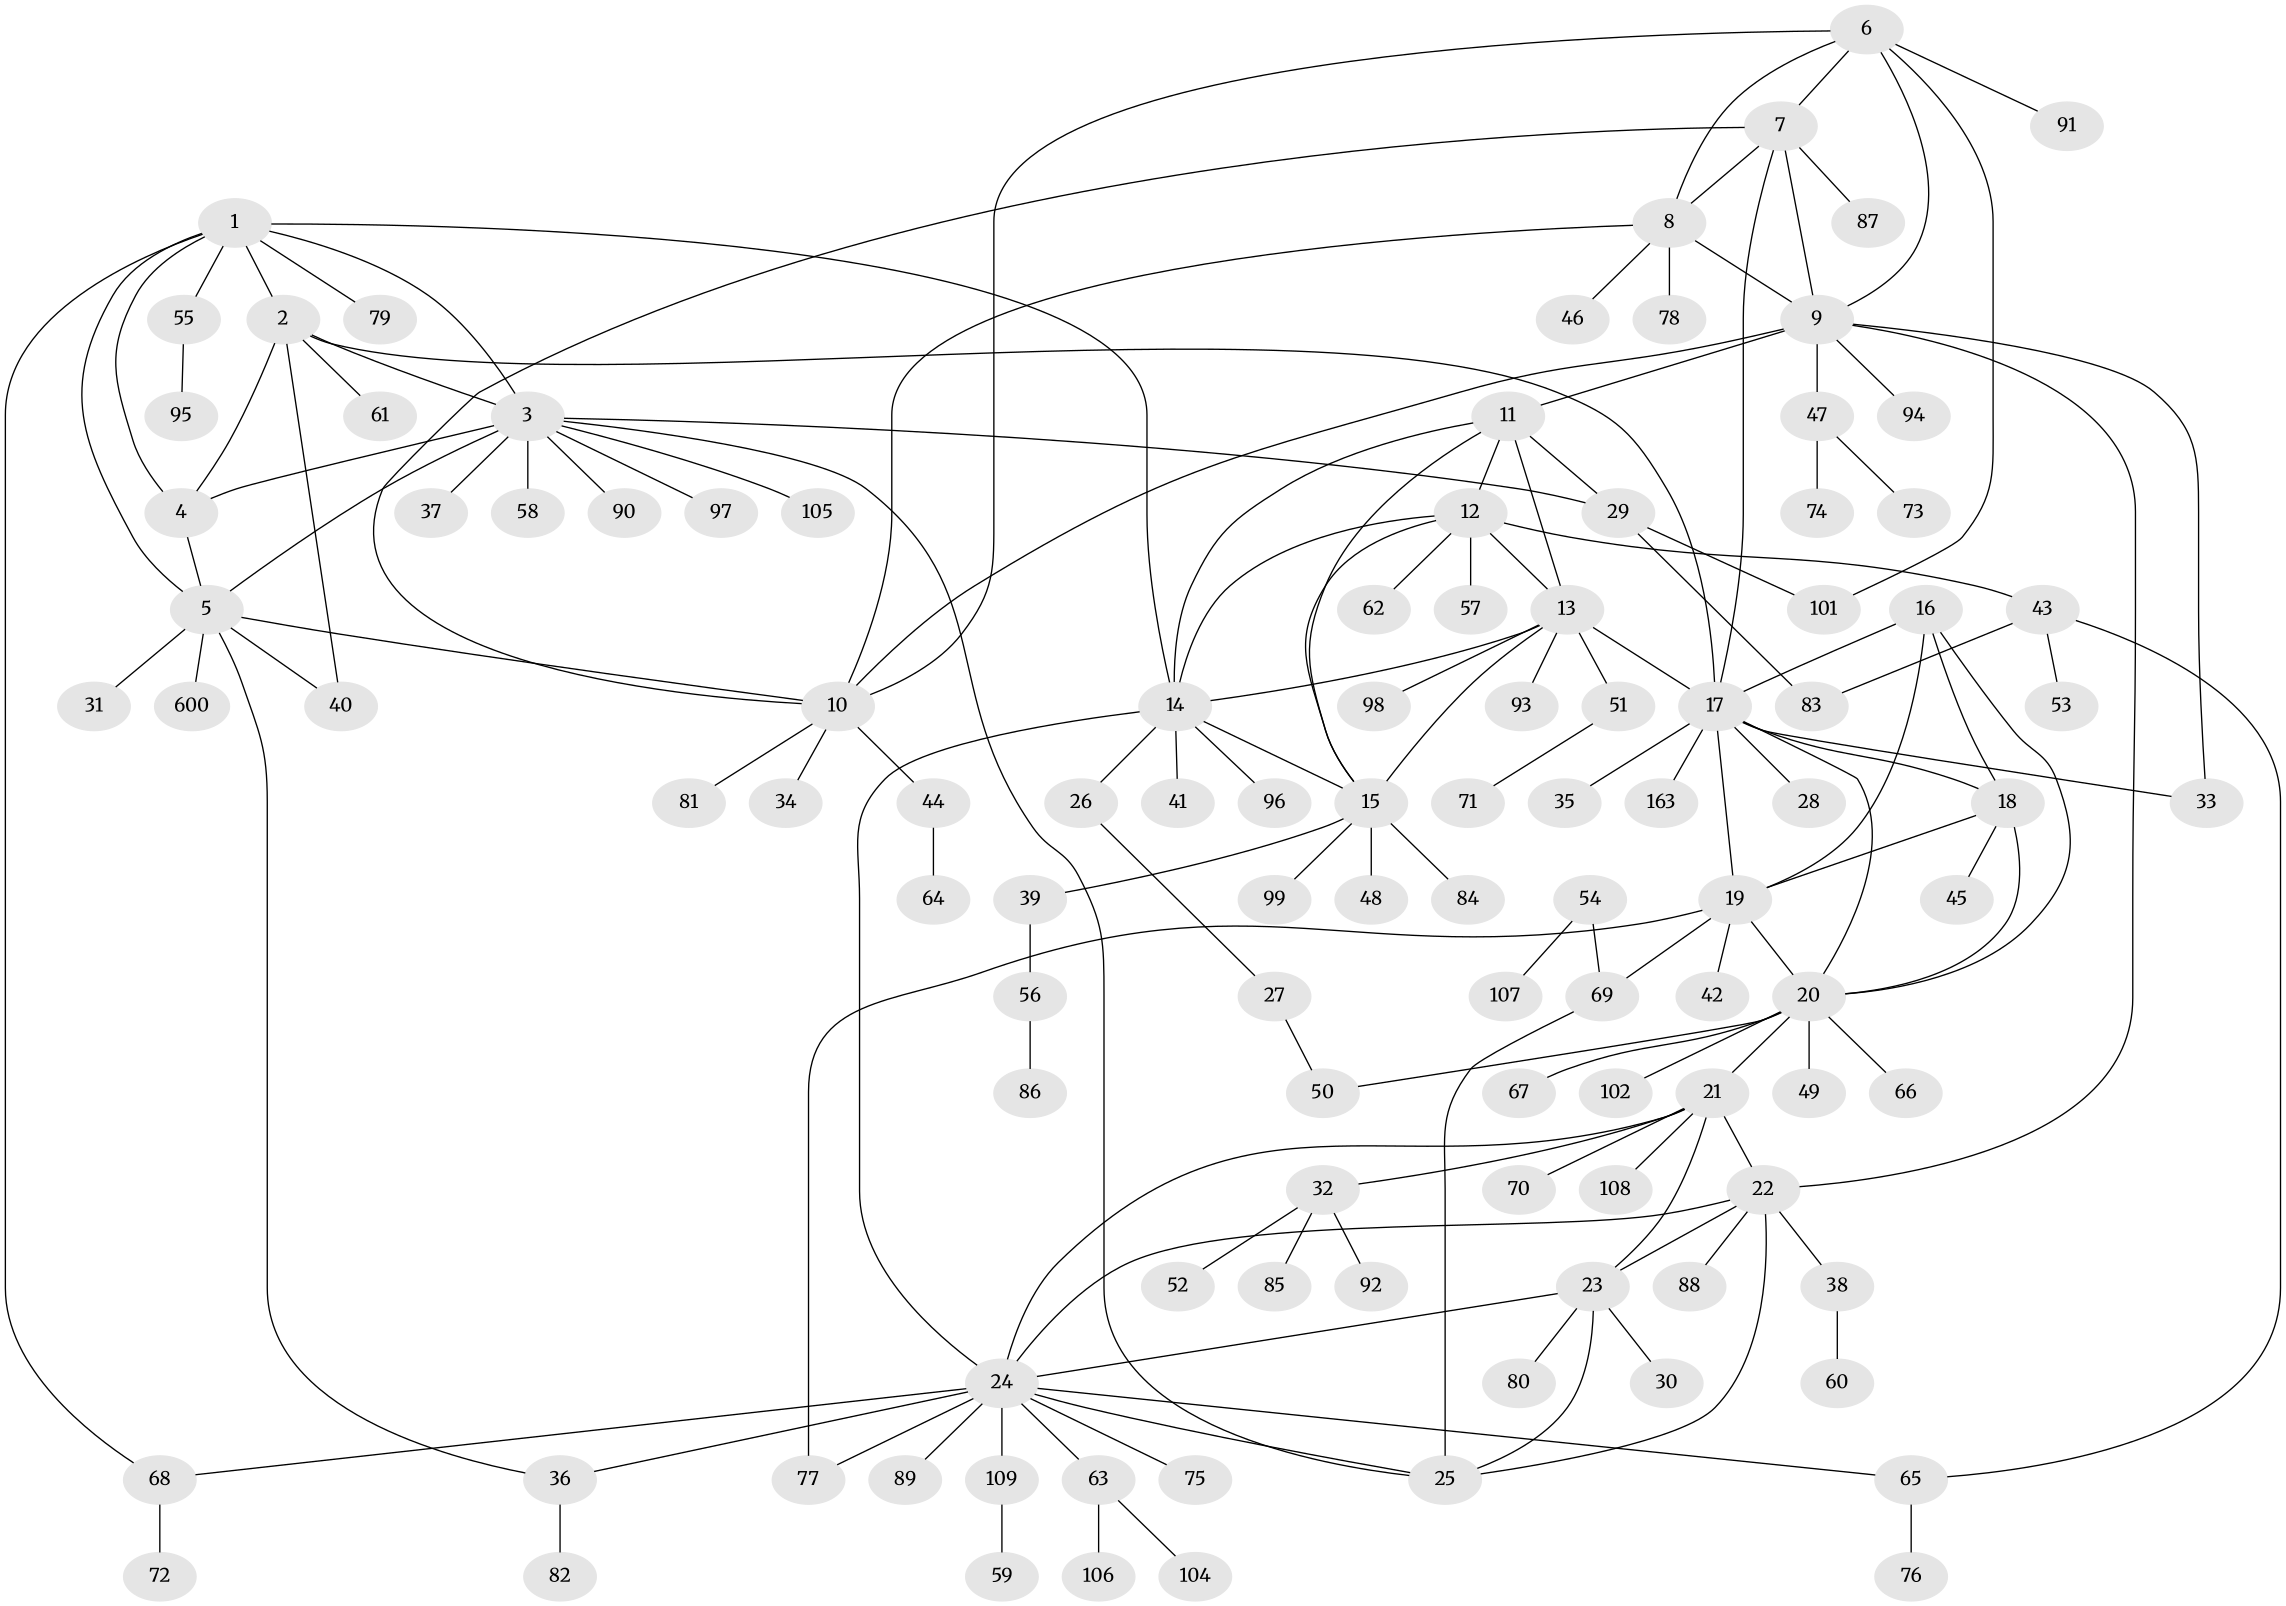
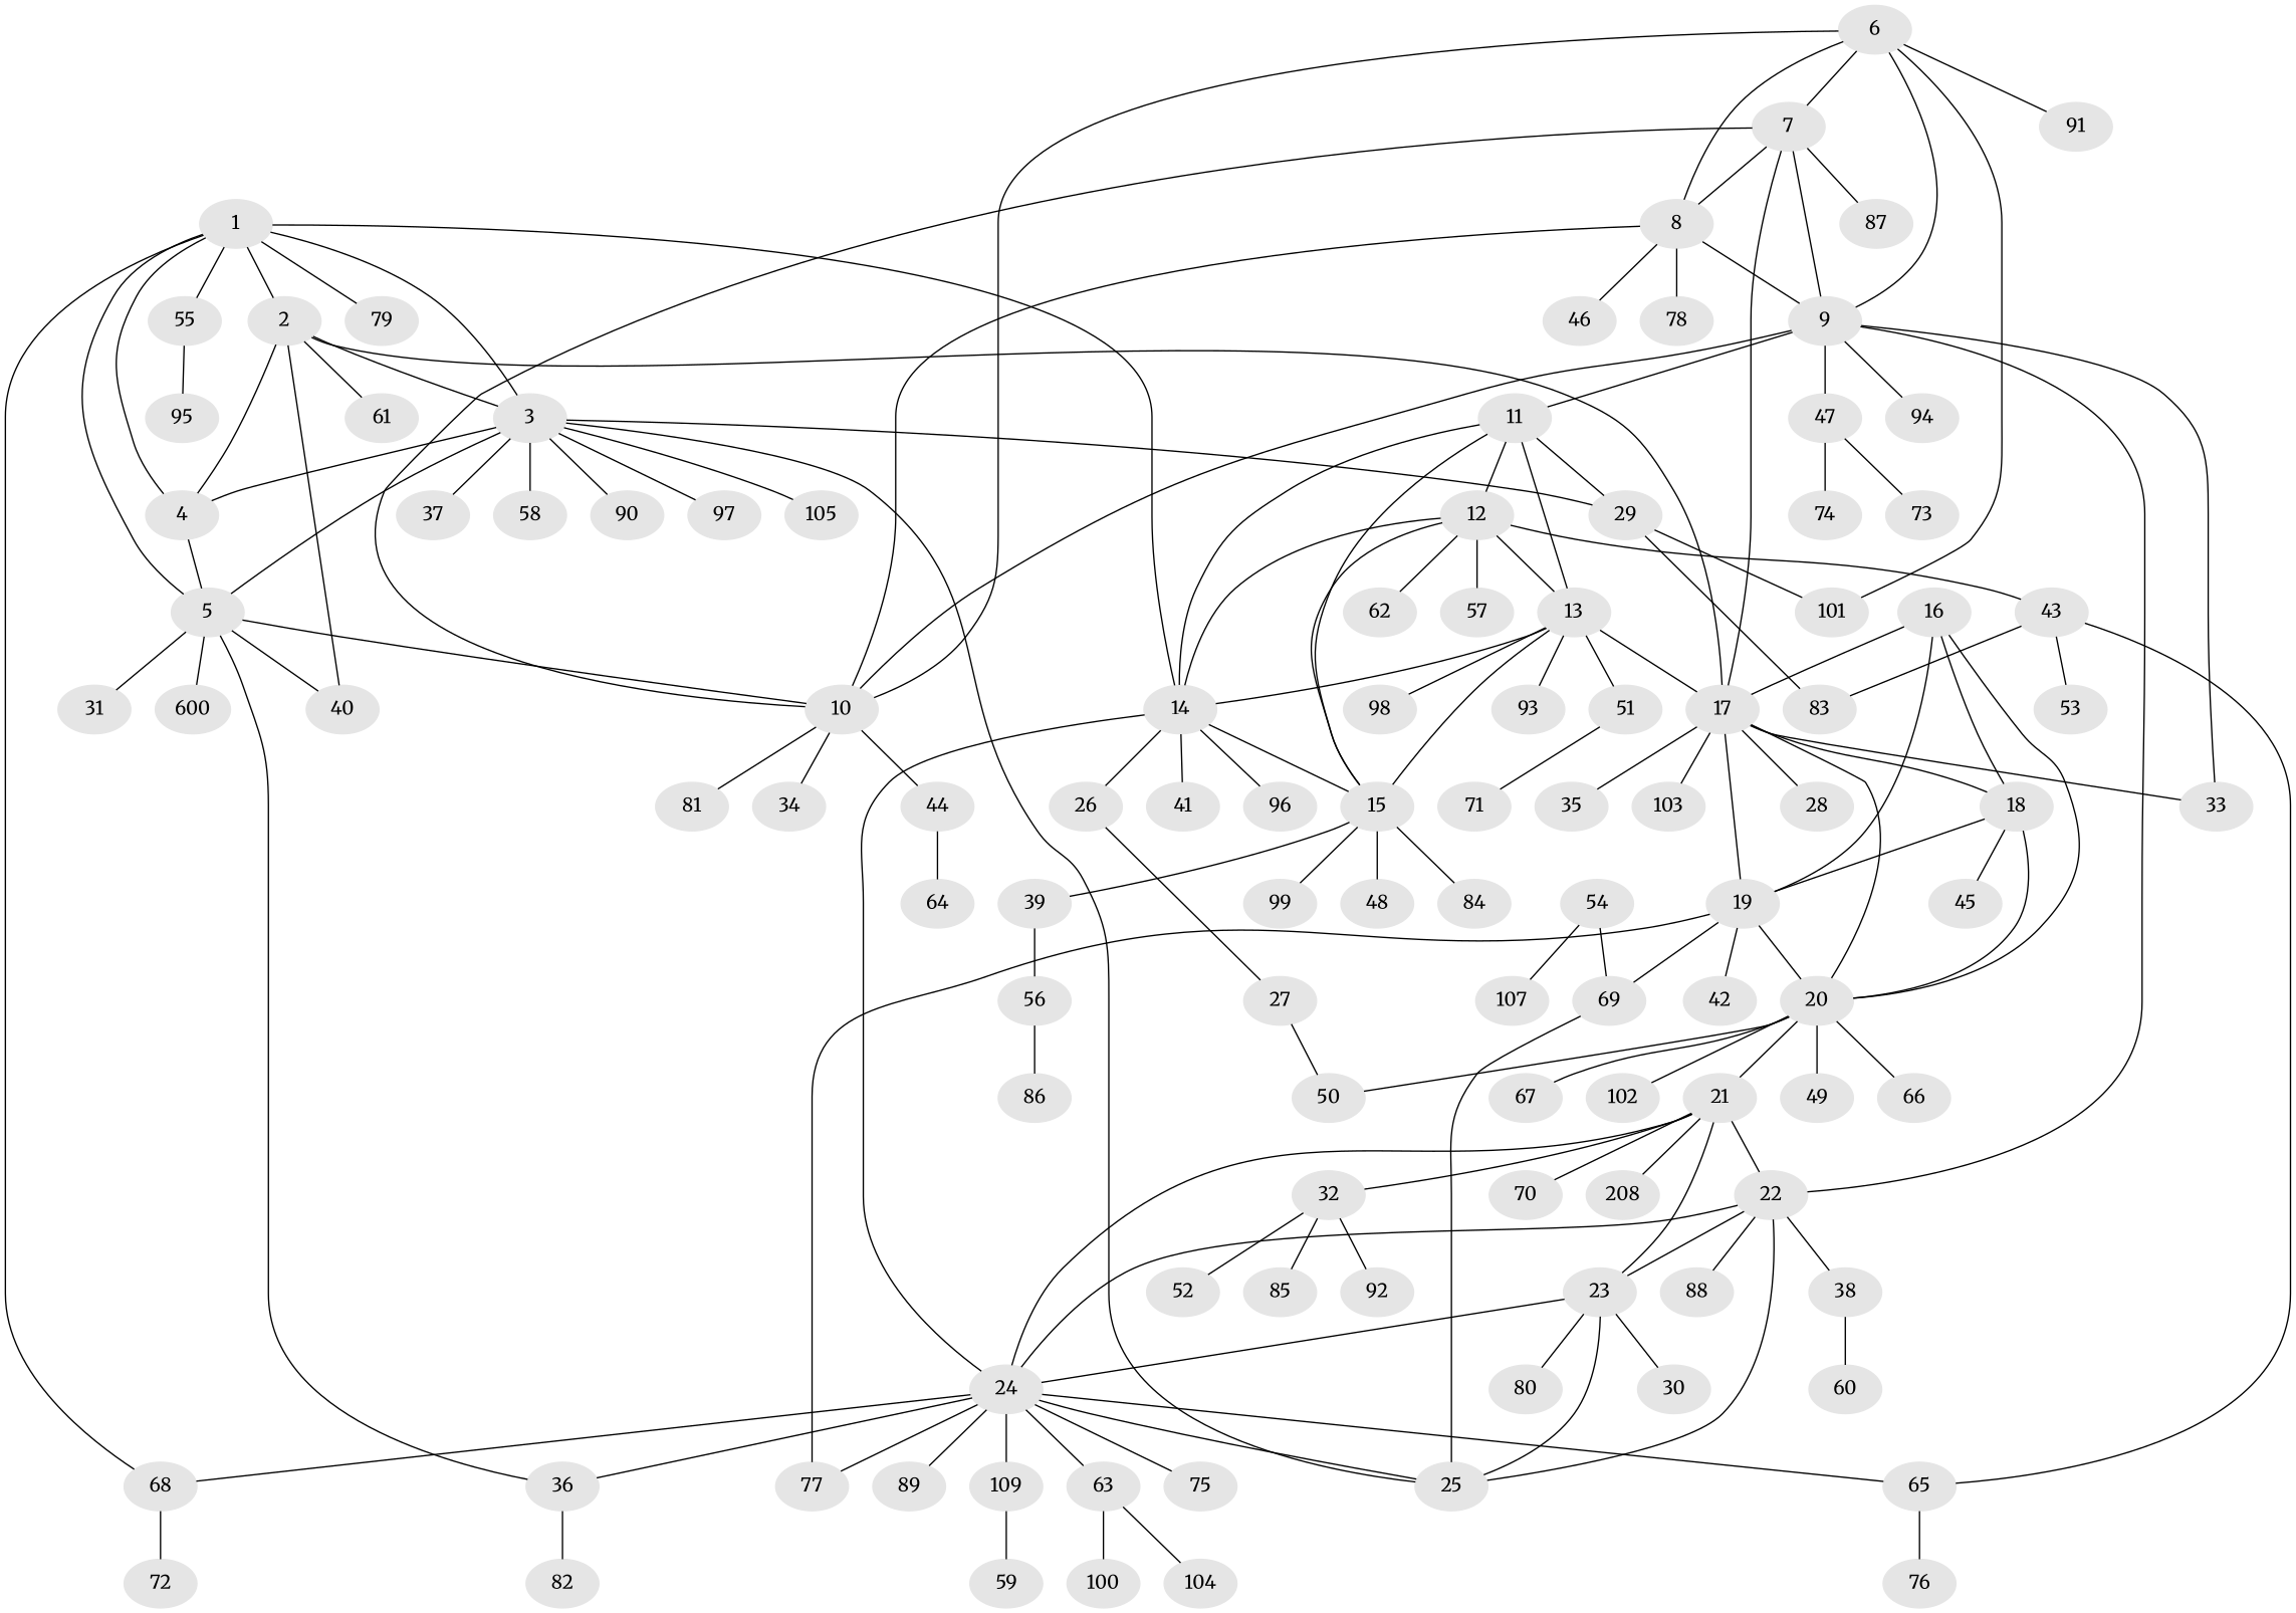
  graph {
    fontname=Merriweather
    node [color=gray90 fontname=Merriweather style=filled]
    edge [fontname=Merriweather]
    1
    2
    3
    4
    5
    14
    55
    68
    79
    17
    61
    40
    25
    29
    37
    58
    90
    97
    105
    10
    31
    36
    n23 [label=600]
    15
    24
    26
    41
    96
    95
    72
    33
    18
    19
    20
    28
    35
-   103 [label=163]
+   103
    101
    83
    34
    44
    81
    82
    6
    7
    8
    9
    91
    87
    46
    78
    11
    22
    47
    94
    12
    13
    23
    38
    88
    73
    74
    64
    43
    57
    62
    51
    93
    98
    39
    48
    84
    99
    65
    53
    71
    77
    63
    75
    89
    109
    27
    56
    16
    45
    42
    69
    21
    49
    50
    66
    67
    102
    54
    107
    32
    70
-   108
+   108 [label=208]
    30
    80
    52
    85
    92
    60
    104
-   106
+   106 [label=100]
    76
    59
    86
    1 -- 2
    1 -- 3
    1 -- 4
    1 -- 5
    1 -- 14
    1 -- 55
    1 -- 68
    1 -- 79
    2 -- 3
    2 -- 4
    2 -- 17
    2 -- 61
    2 -- 40
    3 -- 4
    3 -- 5
    3 -- 25
    3 -- 29
    3 -- 37
    3 -- 58
    3 -- 90
    3 -- 97
    3 -- 105
    4 -- 5
    5 -- 40
    5 -- 10
    5 -- 31
    5 -- 36
    5 -- n23
    14 -- 15
    14 -- 24
    14 -- 26
    14 -- 41
    14 -- 96
    55 -- 95
    68 -- 72
    17 -- 33
    17 -- 18
    17 -- 19
    17 -- 20
    17 -- 28
    17 -- 35
    17 -- 103
    29 -- 101
    29 -- 83
    10 -- 34
    10 -- 44
    10 -- 81
    36 -- 82
    15 -- 39
    15 -- 48
    15 -- 84
    15 -- 99
    24 -- 68
    24 -- 25
    24 -- 36
    24 -- 65
    24 -- 77
    24 -- 63
    24 -- 75
    24 -- 89
    24 -- 109
    26 -- 27
    18 -- 19
    18 -- 20
    18 -- 45
    19 -- 20
    19 -- 77
    19 -- 42
    19 -- 69
    20 -- 21
    20 -- 49
    20 -- 50
    20 -- 66
    20 -- 67
    20 -- 102
    44 -- 64
    6 -- 10
    6 -- 101
    6 -- 7
    6 -- 8
    6 -- 9
    6 -- 91
    7 -- 17
    7 -- 10
    7 -- 8
    7 -- 9
    7 -- 87
    8 -- 10
    8 -- 9
    8 -- 46
    8 -- 78
    9 -- 10
    9 -- 33
    9 -- 11
    9 -- 22
    9 -- 47
    9 -- 94
    11 -- 14
    11 -- 29
    11 -- 15
    11 -- 12
    11 -- 13
    22 -- 25
    22 -- 24
    22 -- 23
    22 -- 38
    22 -- 88
    47 -- 73
    47 -- 74
    12 -- 14
    12 -- 15
    12 -- 13
    12 -- 43
    12 -- 57
    12 -- 62
    13 -- 14
    13 -- 17
    13 -- 15
    13 -- 51
    13 -- 93
    13 -- 98
    23 -- 25
    23 -- 24
    23 -- 30
    23 -- 80
    38 -- 60
    43 -- 83
    43 -- 65
    43 -- 53
    51 -- 71
    39 -- 56
    65 -- 76
    63 -- 104
    63 -- 106
    109 -- 59
    27 -- 50
    56 -- 86
    16 -- 17
    16 -- 18
    16 -- 19
    16 -- 20
    69 -- 25
    21 -- 24
    21 -- 22
    21 -- 23
    21 -- 32
    21 -- 70
    21 -- 108
    54 -- 69
    54 -- 107
    32 -- 52
    32 -- 85
    32 -- 92
  }
